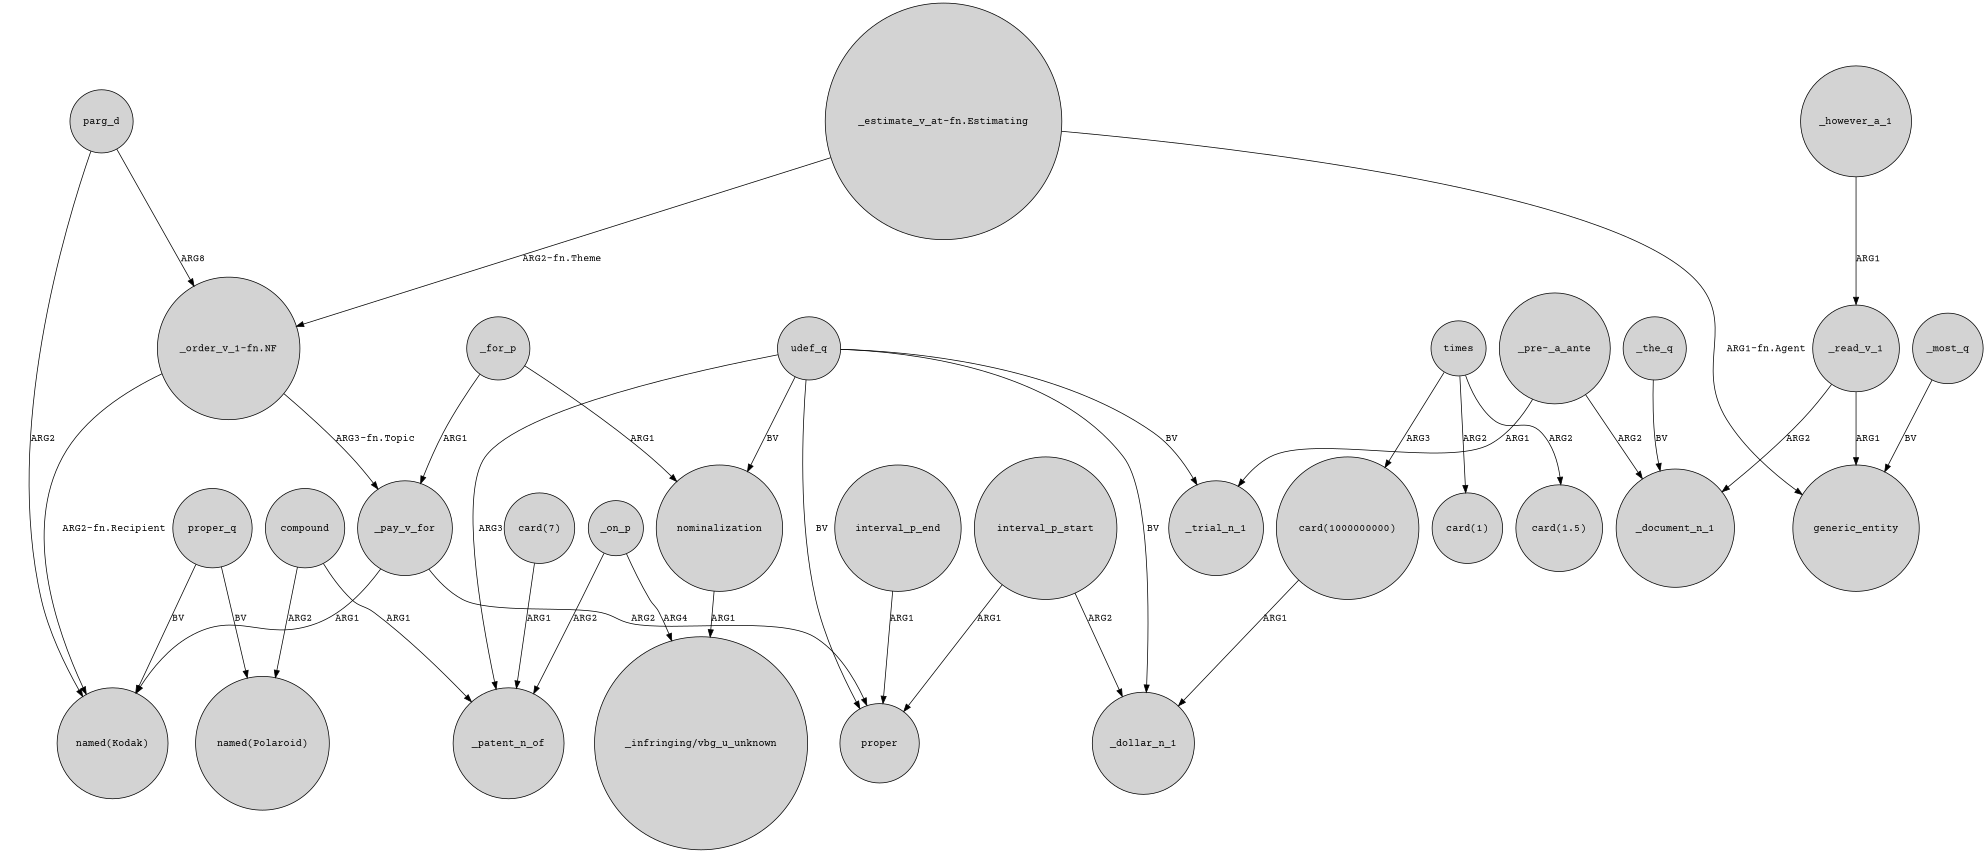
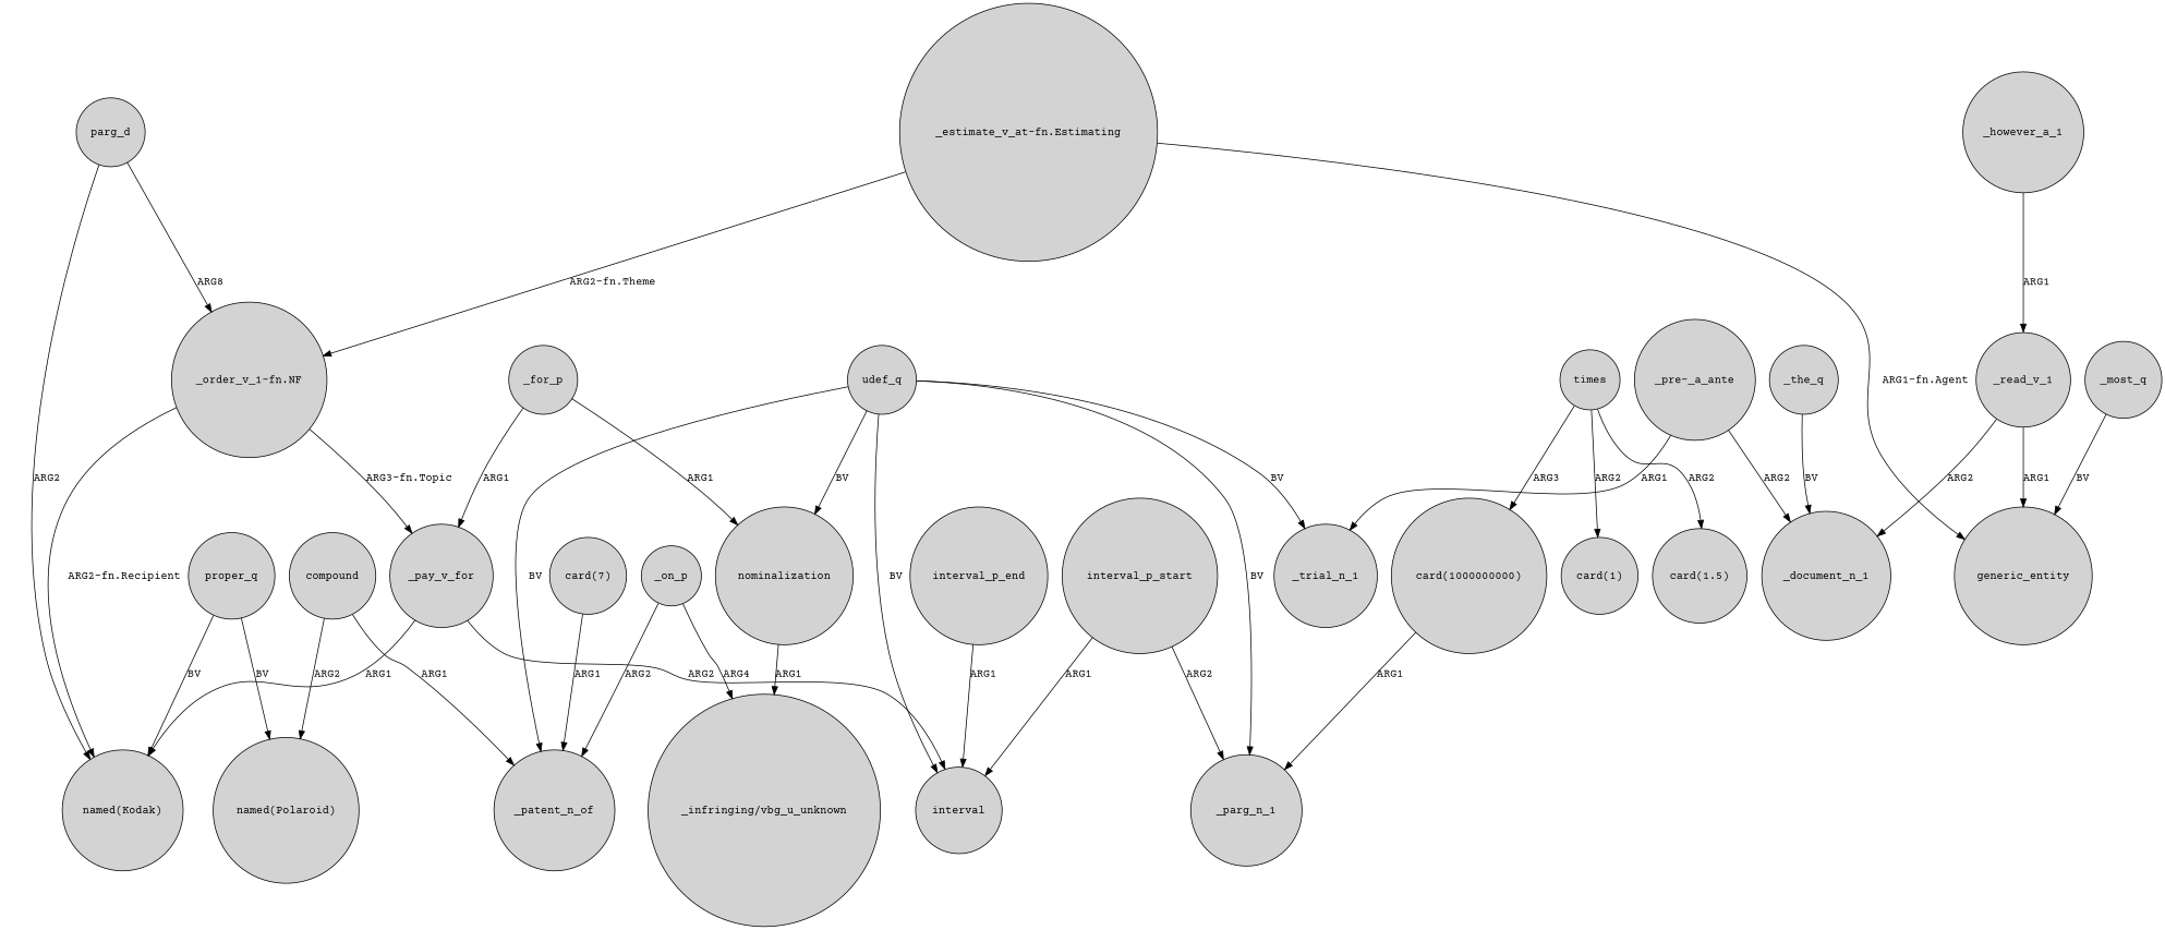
  digraph {
    fontname="Courier Prime"
    node [fontname="Courier Prime" shape=circle style=filled]
    edge [fontname="Courier Prime"]
    "_estimate_v_at-fn.Estimating"
    "_order_v_1-fn.NF"
    generic_entity
    _pay_v_for
    "named(Kodak)"
-   interval [label=proper]
+   interval
    _the_q
    _document_n_1
    parg_d
    _on_p
    _patent_n_of
    "_infringing/vbg_u_unknown"
    _read_v_1
    "card(7)"
    _for_p
    nominalization
    times
    "card(1.5)"
    "card(1000000000)"
    "card(1)"
-   _dollar_n_1
+   _dollar_n_1 [label=_parg_n_1]
    "_pre-_a_ante"
    _trial_n_1
    compound
    "named(Polaroid)"
    proper_q
    udef_q
    interval_p_start
    _however_a_1
    interval_p_end
    _most_q
    "_estimate_v_at-fn.Estimating" -> "_order_v_1-fn.NF" [label="ARG2-fn.Theme"]
    "_estimate_v_at-fn.Estimating" -> generic_entity [label="ARG1-fn.Agent"]
    "_order_v_1-fn.NF" -> _pay_v_for [label="ARG3-fn.Topic"]
    "_order_v_1-fn.NF" -> "named(Kodak)" [label="ARG2-fn.Recipient"]
    _pay_v_for -> "named(Kodak)" [label=ARG1]
    _pay_v_for -> interval [label=ARG2]
    _the_q -> _document_n_1 [label=BV]
    parg_d -> "_order_v_1-fn.NF" [label=ARG8]
    parg_d -> "named(Kodak)" [label=ARG2]
    _on_p -> _patent_n_of [label=ARG2]
    _on_p -> "_infringing/vbg_u_unknown" [label=ARG4]
    _read_v_1 -> generic_entity [label=ARG1]
    _read_v_1 -> _document_n_1 [label=ARG2]
    "card(7)" -> _patent_n_of [label=ARG1]
    _for_p -> _pay_v_for [label=ARG1]
    _for_p -> nominalization [label=ARG1]
    nominalization -> "_infringing/vbg_u_unknown" [label=ARG1]
    times -> "card(1.5)" [label=ARG2]
    times -> "card(1000000000)" [label=ARG3]
    times -> "card(1)" [label=ARG2]
    "card(1000000000)" -> _dollar_n_1 [label=ARG1]
    "_pre-_a_ante" -> _document_n_1 [label=ARG2]
    "_pre-_a_ante" -> _trial_n_1 [label=ARG1]
    compound -> _patent_n_of [label=ARG1]
    compound -> "named(Polaroid)" [label=ARG2]
    proper_q -> "named(Kodak)" [label=BV]
    proper_q -> "named(Polaroid)" [label=BV]
    udef_q -> interval [label=BV]
-   udef_q -> _patent_n_of [label=ARG3]
+   udef_q -> _patent_n_of [label=BV]
    udef_q -> nominalization [label=BV]
    udef_q -> _dollar_n_1 [label=BV]
    udef_q -> _trial_n_1 [label=BV]
    interval_p_start -> interval [label=ARG1]
    interval_p_start -> _dollar_n_1 [label=ARG2]
    _however_a_1 -> _read_v_1 [label=ARG1]
    interval_p_end -> interval [label=ARG1]
    _most_q -> generic_entity [label=BV]
  }
